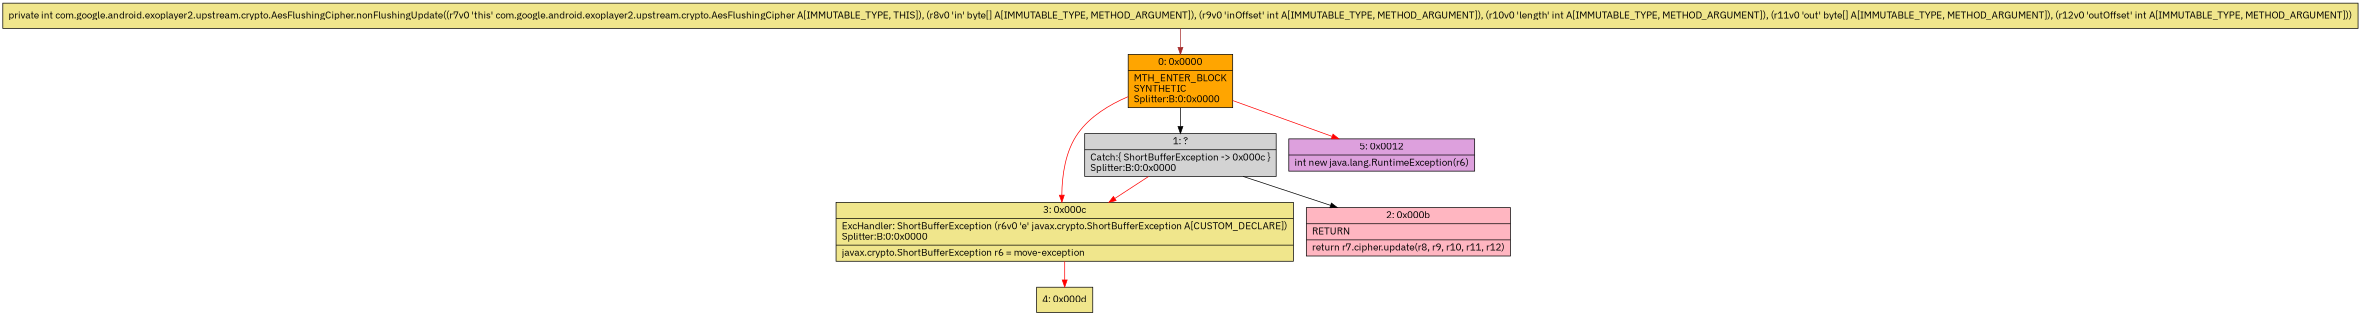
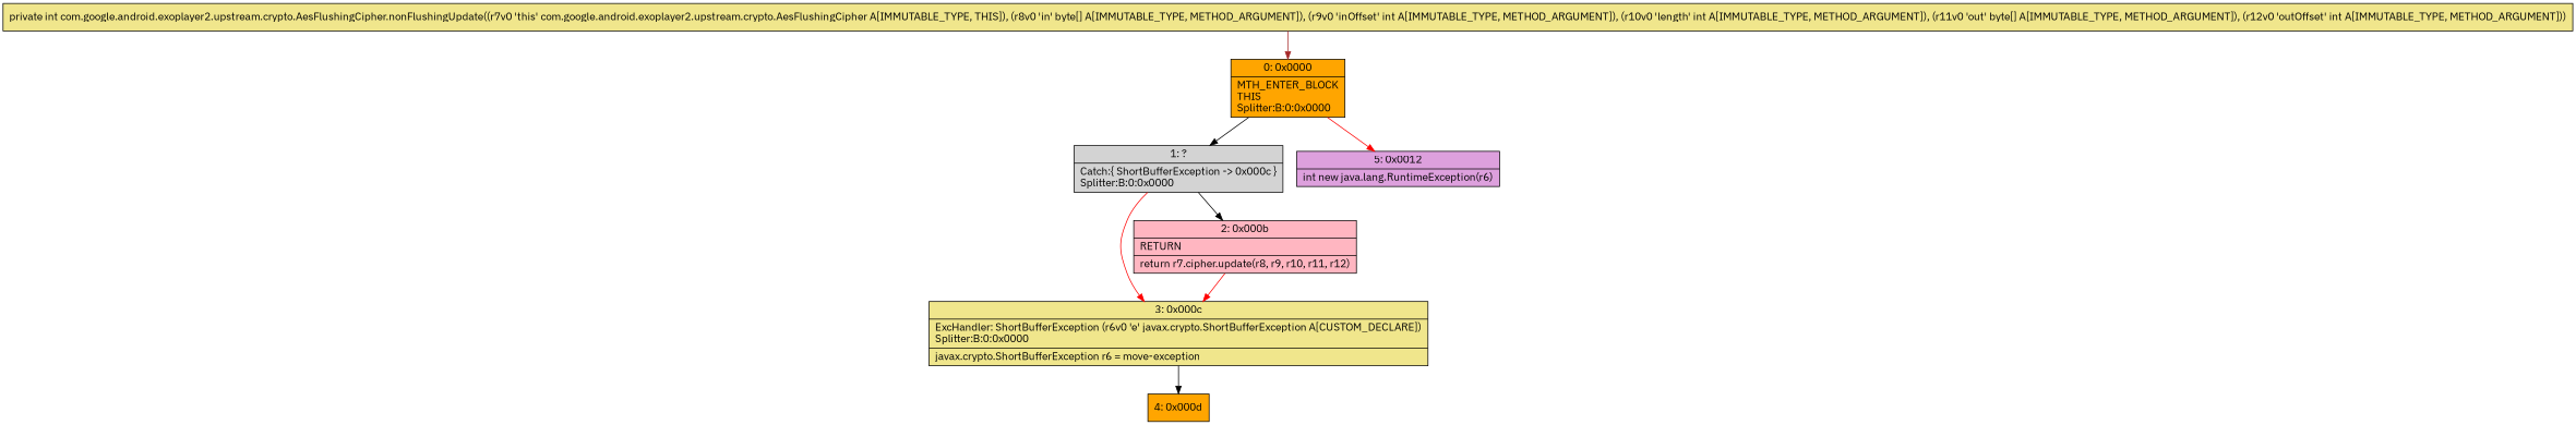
  digraph {
    fontname="IBM Plex Sans"
    node [fillcolor=orange fontname="IBM Plex Sans" shape=record style=filled]
    edge [color=black fontname="IBM Plex Sans"]
-   n1 [label="{0\:\ 0x0000|MTH_ENTER_BLOCK\lSYNTHETIC\lSplitter:B:0:0x0000\l}"]
+   n1 [label="{0\:\ 0x0000|MTH_ENTER_BLOCK\lTHIS\lSplitter:B:0:0x0000\l}"]
    n2 [fillcolor=lightgrey label="{1\:\ ?|Catch:\{ ShortBufferException \-\> 0x000c \}\lSplitter:B:0:0x0000\l}"]
    n3 [fillcolor=khaki label="{3\:\ 0x000c|ExcHandler: ShortBufferException (r6v0 'e' javax.crypto.ShortBufferException A[CUSTOM_DECLARE])\lSplitter:B:0:0x0000\l|javax.crypto.ShortBufferException r6 = move\-exception\l}"]
    n4 [fillcolor=plum label="{5\:\ 0x0012|int new java.lang.RuntimeException(r6)\l}"]
    n5 [fillcolor=lightpink label="{2\:\ 0x000b|RETURN\l|return r7.cipher.update(r8, r9, r10, r11, r12)\l}"]
-   n6 [fillcolor=khaki label="{4\:\ 0x000d}"]
+   n6 [label="{4\:\ 0x000d}"]
    n7 [fillcolor=khaki label="{private int com.google.android.exoplayer2.upstream.crypto.AesFlushingCipher.nonFlushingUpdate((r7v0 'this' com.google.android.exoplayer2.upstream.crypto.AesFlushingCipher A[IMMUTABLE_TYPE, THIS]), (r8v0 'in' byte[] A[IMMUTABLE_TYPE, METHOD_ARGUMENT]), (r9v0 'inOffset' int A[IMMUTABLE_TYPE, METHOD_ARGUMENT]), (r10v0 'length' int A[IMMUTABLE_TYPE, METHOD_ARGUMENT]), (r11v0 'out' byte[] A[IMMUTABLE_TYPE, METHOD_ARGUMENT]), (r12v0 'outOffset' int A[IMMUTABLE_TYPE, METHOD_ARGUMENT])) }"]
    n1 -> n2
-   n1 -> n3 [color=red]
+   n5 -> n3 [color=red]
    n1 -> n4 [color=red]
    n2 -> n3 [color=red]
    n2 -> n5
-   n3 -> n6 [color=red]
+   n3 -> n6
    n7 -> n1 [color=brown]
  }
